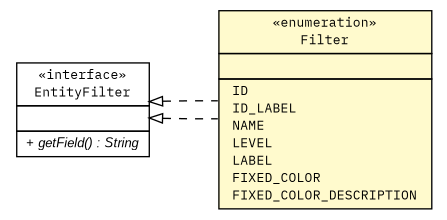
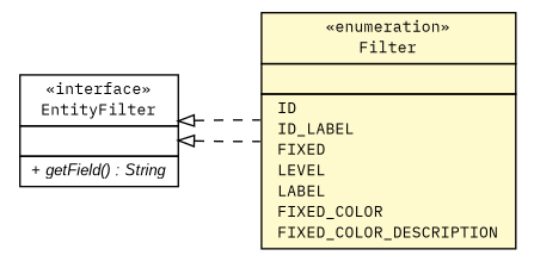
  digraph {
    nodesep=0.25
    ranksep=0.5
    rankdir=LR
    fontname="IBM Plex Mono"
    node [fontcolor=black fontname="IBM Plex Mono" fontsize=10.0 shape=plaintext]
    edge [arrowtail=empty dir=back fontname="IBM Plex Mono" fontsize=10 headport=p labelfontname=arial labelfontsize=10 style=dashed tailport=p]
-   n1 [label=<<table title="gov.sandia.cf.model.PIRTLevelImportance.Filter" border="0" cellborder="1" cellspacing="0" cellpadding="2" port="p" bgcolor="lemonChiffon" href="./PIRTLevelImportance.Filter.html"> 		<tr><td><table border="0" cellspacing="0" cellpadding="1"> <tr><td align="center" balign="center"> &#171;enumeration&#187; </td></tr> <tr><td align="center" balign="center"> Filter </td></tr> 		</table></td></tr> 		<tr><td><table border="0" cellspacing="0" cellpadding="1"> <tr><td align="left" balign="left">  </td></tr> 		</table></td></tr> 		<tr><td><table border="0" cellspacing="0" cellpadding="1"> <tr><td align="left" balign="left"> ID </td></tr> <tr><td align="left" balign="left"> ID_LABEL </td></tr> <tr><td align="left" balign="left"> NAME </td></tr> <tr><td align="left" balign="left"> LEVEL </td></tr> <tr><td align="left" balign="left"> LABEL </td></tr> <tr><td align="left" balign="left"> FIXED_COLOR </td></tr> <tr><td align="left" balign="left"> FIXED_COLOR_DESCRIPTION </td></tr> 		</table></td></tr> 		</table>>]
+   n1 [label=<<table title="gov.sandia.cf.model.PIRTLevelImportance.Filter" border="0" cellborder="1" cellspacing="0" cellpadding="2" port="p" bgcolor="lemonChiffon" href="./PIRTLevelImportance.Filter.html"> 		<tr><td><table border="0" cellspacing="0" cellpadding="1"> <tr><td align="center" balign="center"> &#171;enumeration&#187; </td></tr> <tr><td align="center" balign="center"> Filter </td></tr> 		</table></td></tr> 		<tr><td><table border="0" cellspacing="0" cellpadding="1"> <tr><td align="left" balign="left">  </td></tr> 		</table></td></tr> 		<tr><td><table border="0" cellspacing="0" cellpadding="1"> <tr><td align="left" balign="left"> ID </td></tr> <tr><td align="left" balign="left"> ID_LABEL </td></tr> <tr><td align="left" balign="left"> FIXED </td></tr> <tr><td align="left" balign="left"> LEVEL </td></tr> <tr><td align="left" balign="left"> LABEL </td></tr> <tr><td align="left" balign="left"> FIXED_COLOR </td></tr> <tr><td align="left" balign="left"> FIXED_COLOR_DESCRIPTION </td></tr> 		</table></td></tr> 		</table>>]
    n2 [label=<<table title="gov.sandia.cf.model.query.EntityFilter" border="0" cellborder="1" cellspacing="0" cellpadding="2" port="p" href="./query/EntityFilter.html"> 		<tr><td><table border="0" cellspacing="0" cellpadding="1"> <tr><td align="center" balign="center"> &#171;interface&#187; </td></tr> <tr><td align="center" balign="center"> EntityFilter </td></tr> 		</table></td></tr> 		<tr><td><table border="0" cellspacing="0" cellpadding="1"> <tr><td align="left" balign="left">  </td></tr> 		</table></td></tr> 		<tr><td><table border="0" cellspacing="0" cellpadding="1"> <tr><td align="left" balign="left"><font face="arial italic" point-size="10.0"> + getField() : String </font></td></tr> 		</table></td></tr> 		</table>>]
    n2 -> n1
    n2 -> n1
  }
